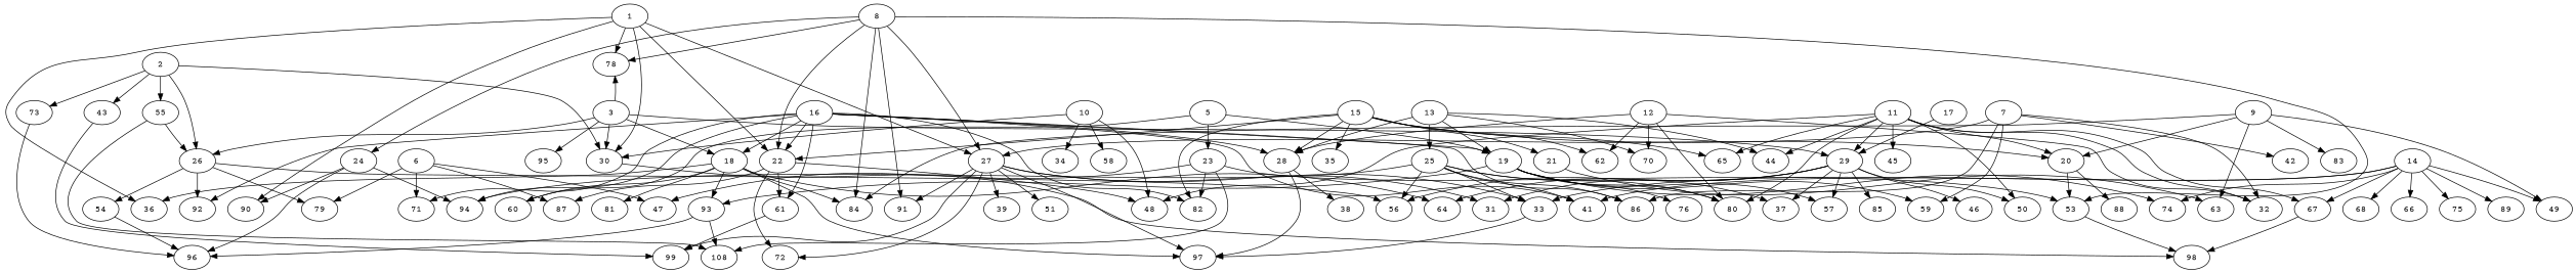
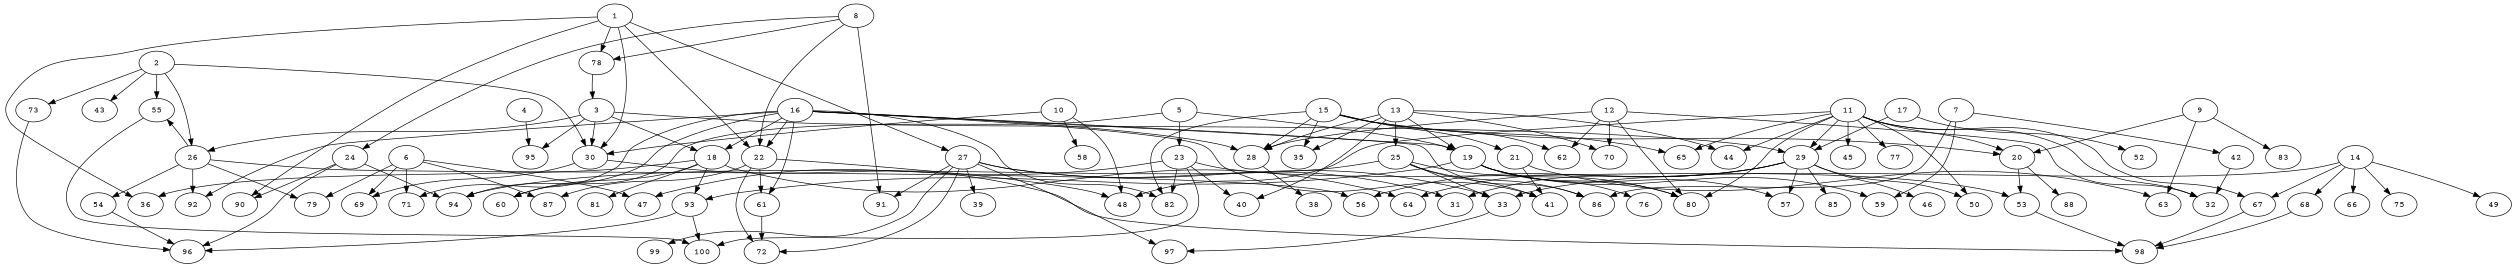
  digraph {
    fontname="Courier Prime"
    node [alpha=0.18 fontname="Courier Prime"]
    edge [fontname="Courier Prime"]
    22 [alpha=0.15]
    1
    27 [alpha=0.06]
    30 [alpha=0.10]
    36 [alpha=0.05]
    78 [alpha=0.08]
    90 [alpha=0.20]
    87 [alpha=0.17]
    48 [alpha=0.04]
    61 [alpha=0.07]
    72 [alpha=0.05]
    91 [alpha=0.10]
    33 [alpha=0.15]
    97
    31 [alpha=0.11]
    39 [alpha=0.05]
-   51 [alpha=0.08]
    99 [alpha=0.17]
+   69 [alpha=0.09]
    98 [alpha=0.04]
    2
    26 [alpha=0.07]
    43 [alpha=0.00]
    55 [alpha=0.14]
    73 [alpha=0.01]
    79 [alpha=0.10]
    92 [alpha=0.05]
    56 [alpha=0.04]
    54 [alpha=0.15]
-   100 [label=108]
+   100
    96
    3 [alpha=0.15]
    18 [alpha=0.20]
    29 [alpha=0.04]
    95 [alpha=0.15]
    60 [alpha=0.08]
-   84 [alpha=0.17]
    64 [alpha=0.15]
    81 [alpha=0.09]
    93 [alpha=0.17]
    50 [alpha=0.19]
    57
-   37 [alpha=0.00]
    46 [alpha=0.08]
    85 [alpha=0.07]
+   4 [alpha=0.08]
    5
    19 [alpha=0.08]
    23 [alpha=0.00]
    59 [alpha=0.19]
    80 [alpha=0.04]
-   74 [alpha=0.04]
    76 [alpha=0.09]
    47 [alpha=0.00]
    53 [alpha=0.17]
+   40 [alpha=0.17]
    82 [alpha=0.19]
    6 [alpha=0.11]
    71 [alpha=0.01]
    7
    32 [alpha=0.19]
    42 [alpha=0.00]
    86 [alpha=0.11]
    8 [alpha=0.12]
    24 [alpha=0.06]
    94 [alpha=0.03]
    9 [alpha=0.04]
    20 [alpha=0.04]
    49 [alpha=0.15]
    63 [alpha=0.09]
    83 [alpha=0.13]
    88 [alpha=0.02]
    10 [alpha=0.01]
-   34
    58 [alpha=0.17]
    11 [alpha=0.08]
    44 [alpha=0.03]
    45 [alpha=0.08]
    65 [alpha=0.12]
    67 [alpha=0.19]
+   77 [alpha=0.11]
    12 [alpha=0.20]
    28 [alpha=0.10]
    62 [alpha=0.11]
    70 [alpha=0.13]
    38 [alpha=0.05]
    13 [alpha=0.13]
    25 [alpha=0.06]
    35 [alpha=0.12]
    41 [alpha=0.19]
    14 [alpha=0.19]
    66 [alpha=0.14]
    68
    75 [alpha=0.16]
-   89
    15 [alpha=0.10]
    21 [alpha=0.04]
    16 [alpha=0.17]
    17 [alpha=0.04]
+   52 [alpha=0.09]
    22 -> 87
    22 -> 48
    22 -> 61
    22 -> 72
    1 -> 22
    1 -> 27
    1 -> 30
    1 -> 36
    1 -> 78
    1 -> 90
    27 -> 72
    27 -> 91
    27 -> 33
    27 -> 97
    27 -> 31
    27 -> 39
-   27 -> 51
    27 -> 99
+   30 -> 69
    30 -> 98
-   61 -> 99
+   61 -> 72
    33 -> 97
    2 -> 30
    2 -> 26
    2 -> 43
    2 -> 55
    2 -> 73
-   55 -> 26
+   26 -> 55
    26 -> 79
    26 -> 92
    26 -> 56
    26 -> 54
-   43 -> 99
    55 -> 100
    73 -> 96
    54 -> 96
    3 -> 30
-   3 -> 78
+   78 -> 3
    3 -> 26
    3 -> 18
    3 -> 29
    3 -> 95
    18 -> 36
-   18 -> 97
    18 -> 60
-   18 -> 84
    18 -> 64
    18 -> 81
    18 -> 93
    29 -> 31
    29 -> 56
    29 -> 64
    29 -> 50
    29 -> 57
-   29 -> 37
    29 -> 46
    29 -> 85
    93 -> 100
    93 -> 96
+   4 -> 95
    5 -> 60
    5 -> 19
    5 -> 23
    19 -> 93
    19 -> 57
    19 -> 59
    19 -> 80
-   19 -> 74
    19 -> 76
    23 -> 100
    23 -> 47
    23 -> 53
+   23 -> 40
    23 -> 82
    53 -> 98
    6 -> 87
+   6 -> 69
    6 -> 79
    6 -> 47
    6 -> 71
-   7 -> 27
    7 -> 59
-   7 -> 32
+   42 -> 32
    7 -> 42
    7 -> 86
    8 -> 22
-   8 -> 27
    8 -> 78
    8 -> 91
-   8 -> 84
-   8 -> 53
    8 -> 24
    24 -> 90
    24 -> 96
    24 -> 94
-   9 -> 84
    9 -> 20
-   9 -> 49
    9 -> 63
    9 -> 83
    20 -> 53
    20 -> 88
    10 -> 30
    10 -> 48
-   10 -> 34
    10 -> 58
    11 -> 48
    11 -> 29
    11 -> 50
    11 -> 80
    11 -> 32
    11 -> 20
    11 -> 44
    11 -> 45
    11 -> 65
    11 -> 67
+   11 -> 77
    67 -> 98
    12 -> 80
    12 -> 32
    12 -> 28
    12 -> 62
    12 -> 70
-   28 -> 97
    28 -> 38
    13 -> 19
+   13 -> 40
    13 -> 44
    13 -> 28
    13 -> 70
    13 -> 25
+   13 -> 35
    25 -> 33
-   25 -> 56
-   25 -> 37
    25 -> 80
    25 -> 86
    25 -> 94
    25 -> 41
    14 -> 33
-   14 -> 74
    14 -> 49
    14 -> 67
-   14 -> 41
+   21 -> 41
    14 -> 66
    14 -> 68
    14 -> 75
-   14 -> 89
-   15 -> 22
+   68 -> 98
    15 -> 82
    15 -> 20
    15 -> 65
    15 -> 28
    15 -> 62
    15 -> 35
    15 -> 21
    21 -> 63
    16 -> 22
    16 -> 61
    16 -> 92
    16 -> 18
    16 -> 19
    16 -> 82
    16 -> 71
    16 -> 86
    16 -> 94
    16 -> 28
    16 -> 41
    17 -> 29
+   17 -> 52
  }
